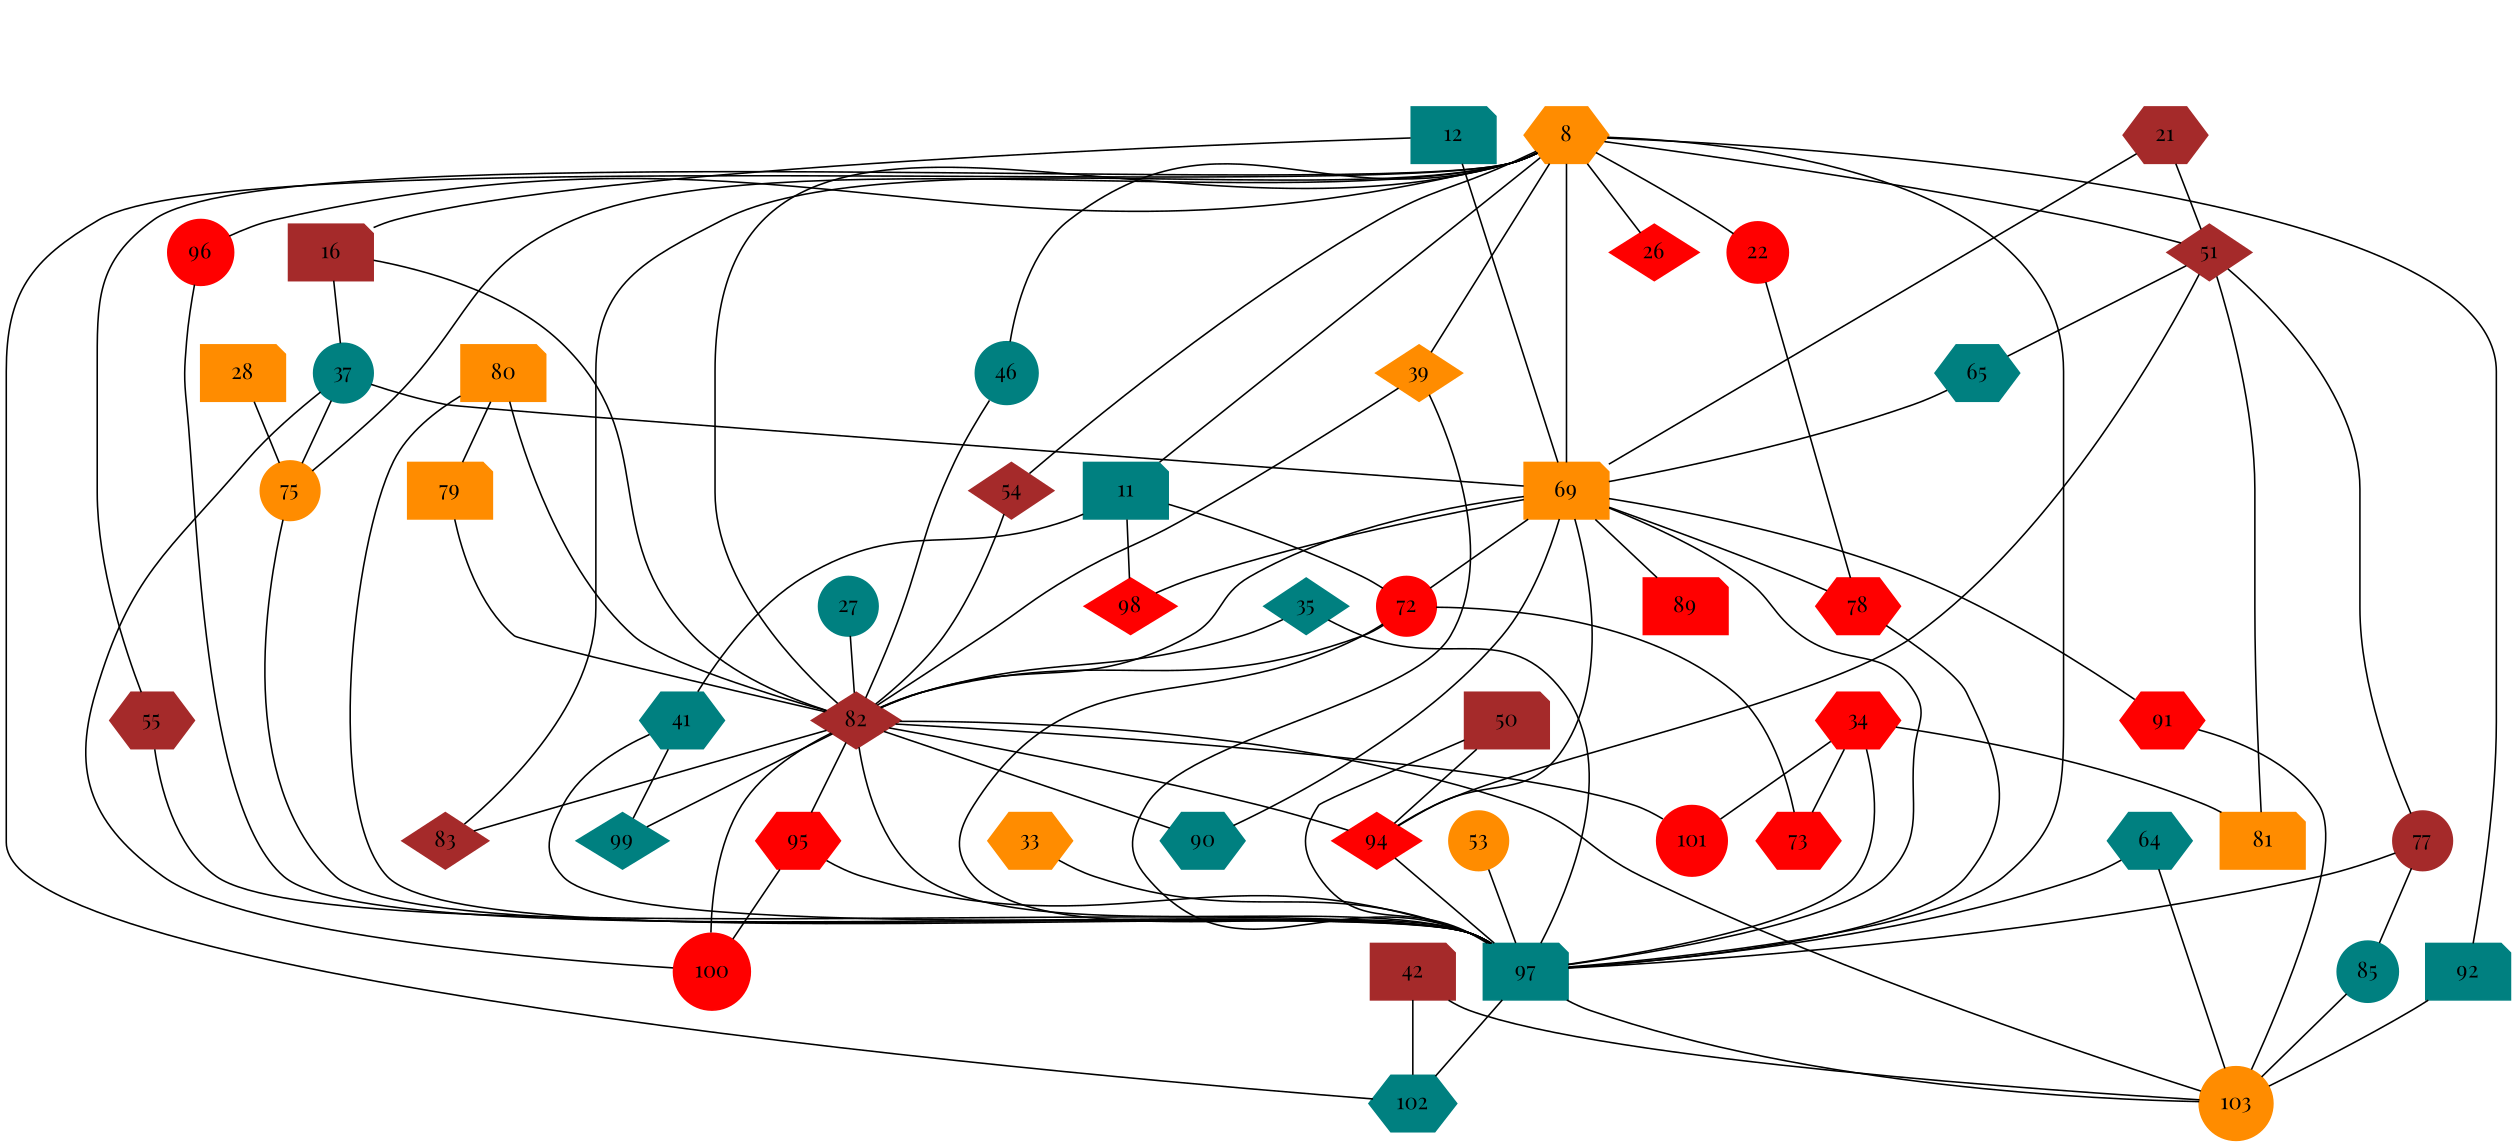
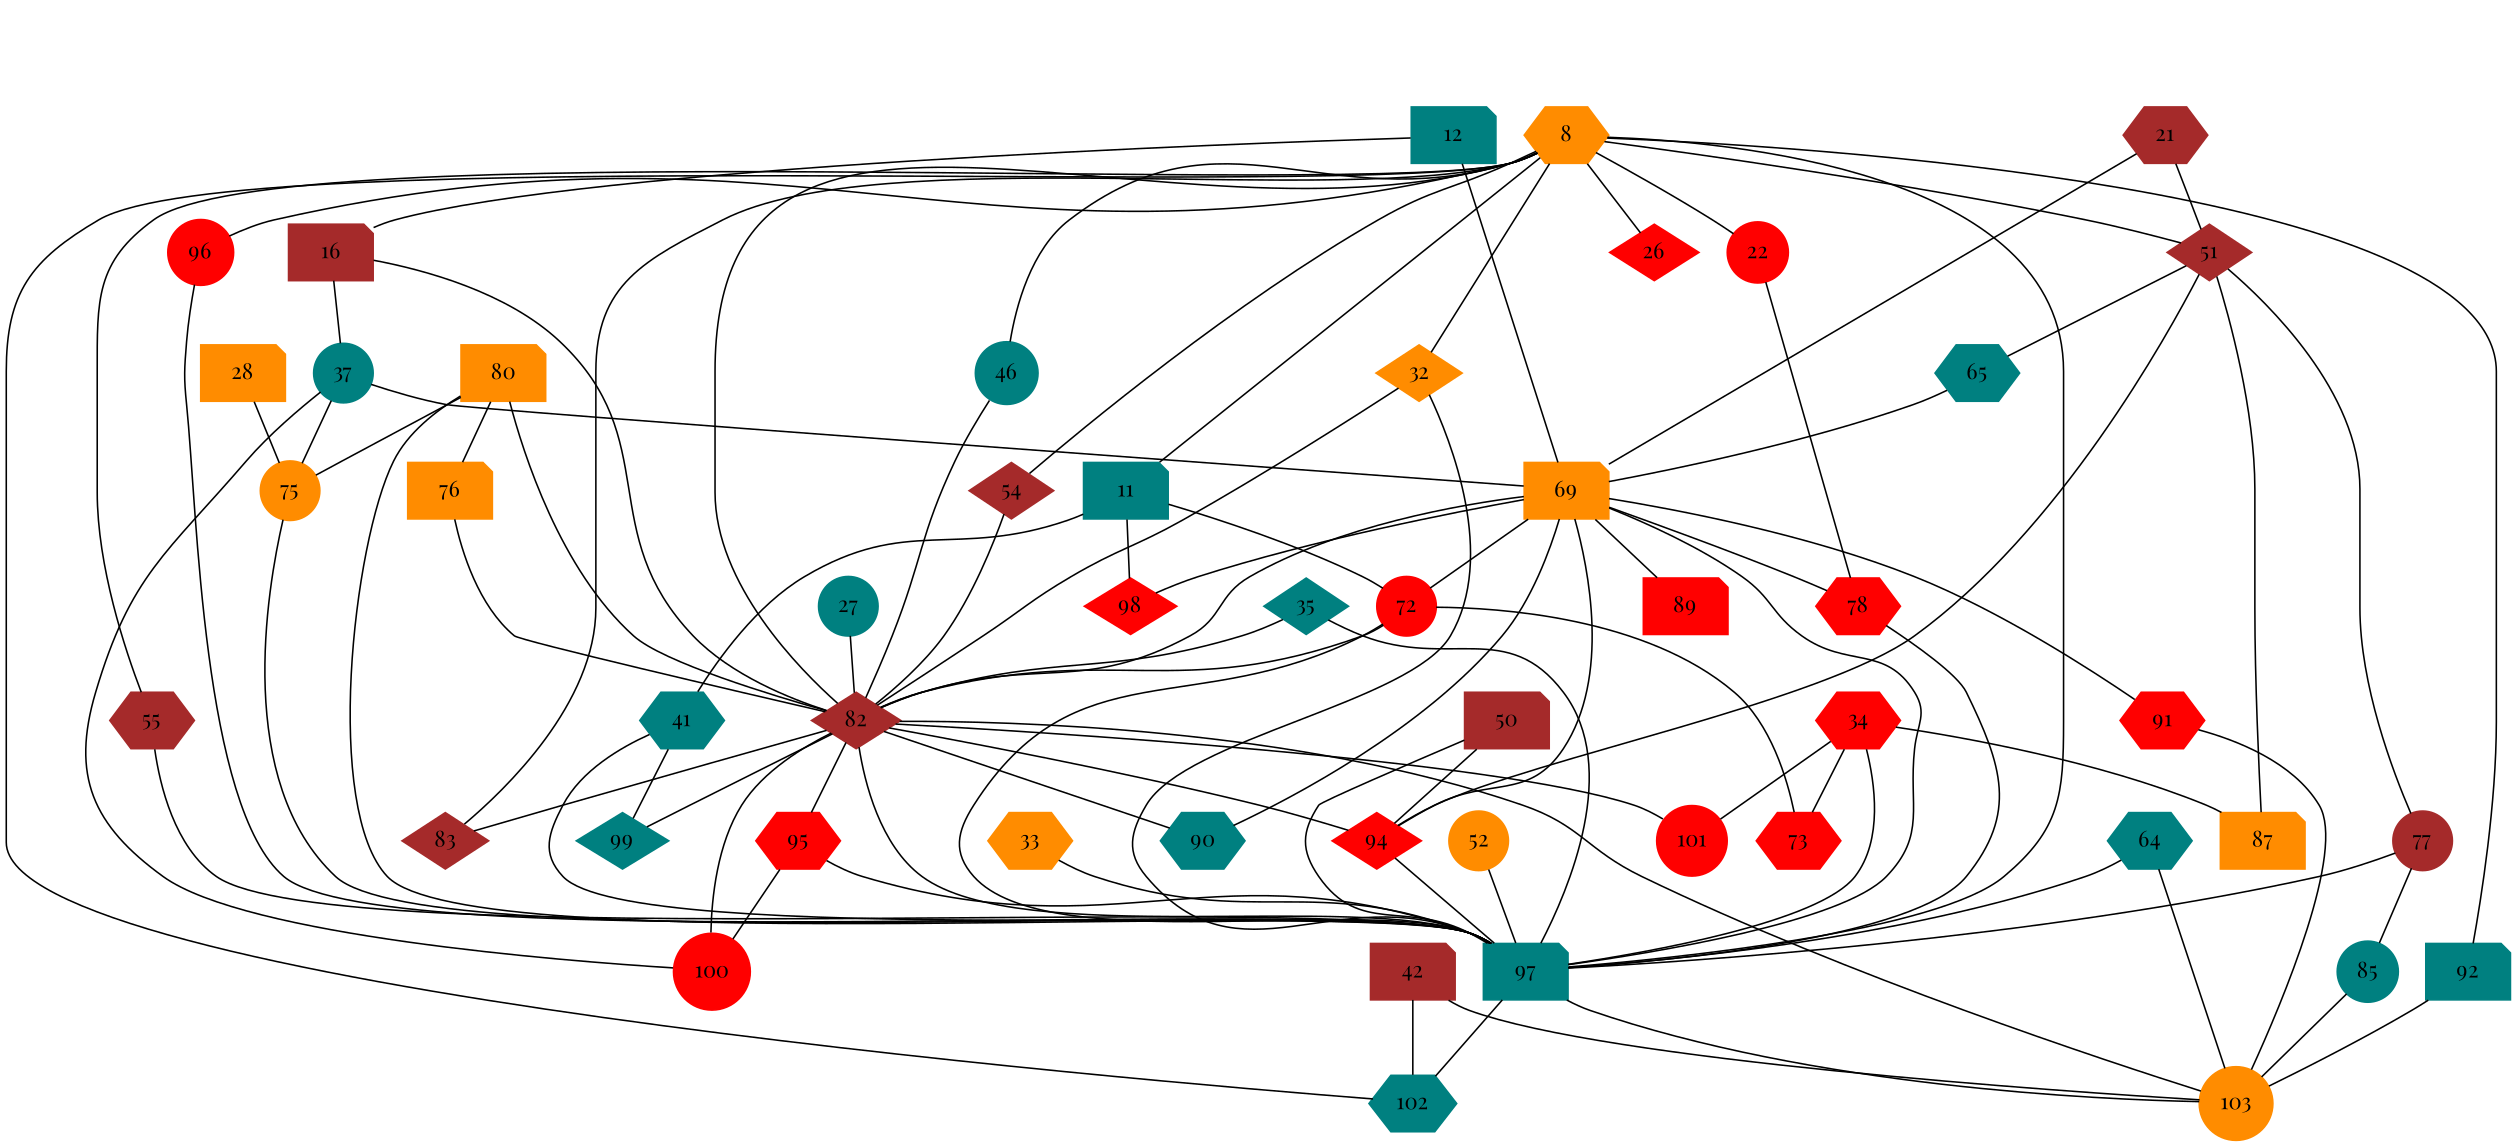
  graph {
    fontname="Playfair Display"
    node [color=teal fontname="Playfair Display" shape=hexagon style=filled]
    edge [fontname="Playfair Display"]
    8 [color=darkorange super="+6+4"]
    11 [shape=note]
    22 [color=red shape=circle]
    26 [color=red shape=diamond]
    46 [shape=circle]
    51 [color=brown shape=diamond super="+39"]
    54 [color=brown shape=diamond]
    55 [color=brown]
    69 [color=darkorange shape=note super="+10+60"]
    75 [color=darkorange shape=circle super="+25+62+38"]
    82 [color=brown shape=diamond super="+31+7"]
    83 [color=brown shape=diamond]
    92 [shape=note super="+56+43"]
    96 [color=red shape=circle]
    97 [shape=note super="+81+76+52"]
    102 [super="+63"]
-   32 [color=darkorange shape=diamond label=39]
+   32 [color=darkorange shape=diamond]
    41
    72 [color=red shape=circle super="+47+66"]
    98 [color=red shape=diamond]
    78 [color=red super="+67"]
-   87 [color=darkorange shape=note label=81]
+   87 [color=darkorange shape=note]
    94 [color=red shape=diamond super="+88+84"]
    65
    77 [color=brown shape=circle super="+49"]
    89 [color=red shape=note]
    90
    91 [color=red]
    103 [color=darkorange shape=circle super="+68+24"]
    101 [color=red shape=circle]
    100 [color=red shape=circle super="+44+59+45"]
    99 [shape=diamond super="+58"]
    95 [color=red super="+93"]
    73 [color=red]
    12 [shape=note]
    16 [color=brown shape=note]
    37 [shape=circle super="+18"]
    21 [color=brown]
    27 [shape=circle]
    28 [color=darkorange shape=note]
    33 [color=darkorange]
    34 [color=red super="+17"]
    35 [shape=diamond]
    42 [color=brown shape=note]
    50 [color=brown shape=note]
    85 [shape=circle]
-   53 [color=darkorange shape=circle]
+   53 [color=darkorange shape=circle label=52]
    64
-   79 [color=darkorange shape=note]
+   79 [color=darkorange shape=note label=76]
    80 [color=darkorange shape=note]
    8 -- 11 [weight=2]
    8 -- 22 [weight=2]
    8 -- 26 [weight=2]
    8 -- 46
    8 -- 51 [weight=3]
    8 -- 54
    8 -- 55
-   8 -- 69 [weight=10]
-   8 -- 75 [weight=3]
+   80 -- 75 [weight=3]
    8 -- 82 [weight=9]
    8 -- 83
    8 -- 92
    8 -- 96
    8 -- 97 [weight=11]
    8 -- 102 [weight=2]
    8 -- 32 [weight=2]
    11 -- 41
    11 -- 72
    11 -- 98
    22 -- 78
    46 -- 82
    51 -- 87
    51 -- 94 [weight=2]
    51 -- 65
    51 -- 77
    54 -- 82
    55 -- 97
    69 -- 82 [weight=4]
    69 -- 97 [weight=5]
    69 -- 72
    69 -- 98
    69 -- 78
    69 -- 94 [weight=2]
    69 -- 89 [weight=2]
    69 -- 90
    69 -- 91
    75 -- 97
    82 -- 83
    82 -- 97 [weight=5]
    82 -- 94 [weight=4]
    82 -- 90
    82 -- 103 [weight=3]
    82 -- 101
    82 -- 100 [weight=5]
    82 -- 99 [weight=2]
    82 -- 95 [weight=2]
    92 -- 103 [weight=4]
    96 -- 97
    97 -- 102 [weight=2]
    97 -- 103
    32 -- 82
    32 -- 97
    41 -- 97
    41 -- 99
    72 -- 82 [weight=2]
    72 -- 97
    72 -- 73
    78 -- 97
    94 -- 97
    65 -- 69
    77 -- 97 [weight=2]
    77 -- 85
    91 -- 103
    95 -- 97 [weight=2]
    95 -- 100
    12 -- 69 [weight=2]
    12 -- 16
    16 -- 82
    16 -- 37
    37 -- 69 [weight=2]
    37 -- 75
    37 -- 100
    21 -- 51
    21 -- 69
    27 -- 82
    28 -- 75
    33 -- 97
    34 -- 97 [weight=3]
    34 -- 87
    34 -- 101
    34 -- 73
    35 -- 82
    35 -- 97
    42 -- 102
    42 -- 103
    50 -- 97
    50 -- 94
    85 -- 103
    53 -- 97
    64 -- 97
    64 -- 103
    79 -- 82
    80 -- 82
    80 -- 97
    80 -- 79
  }
